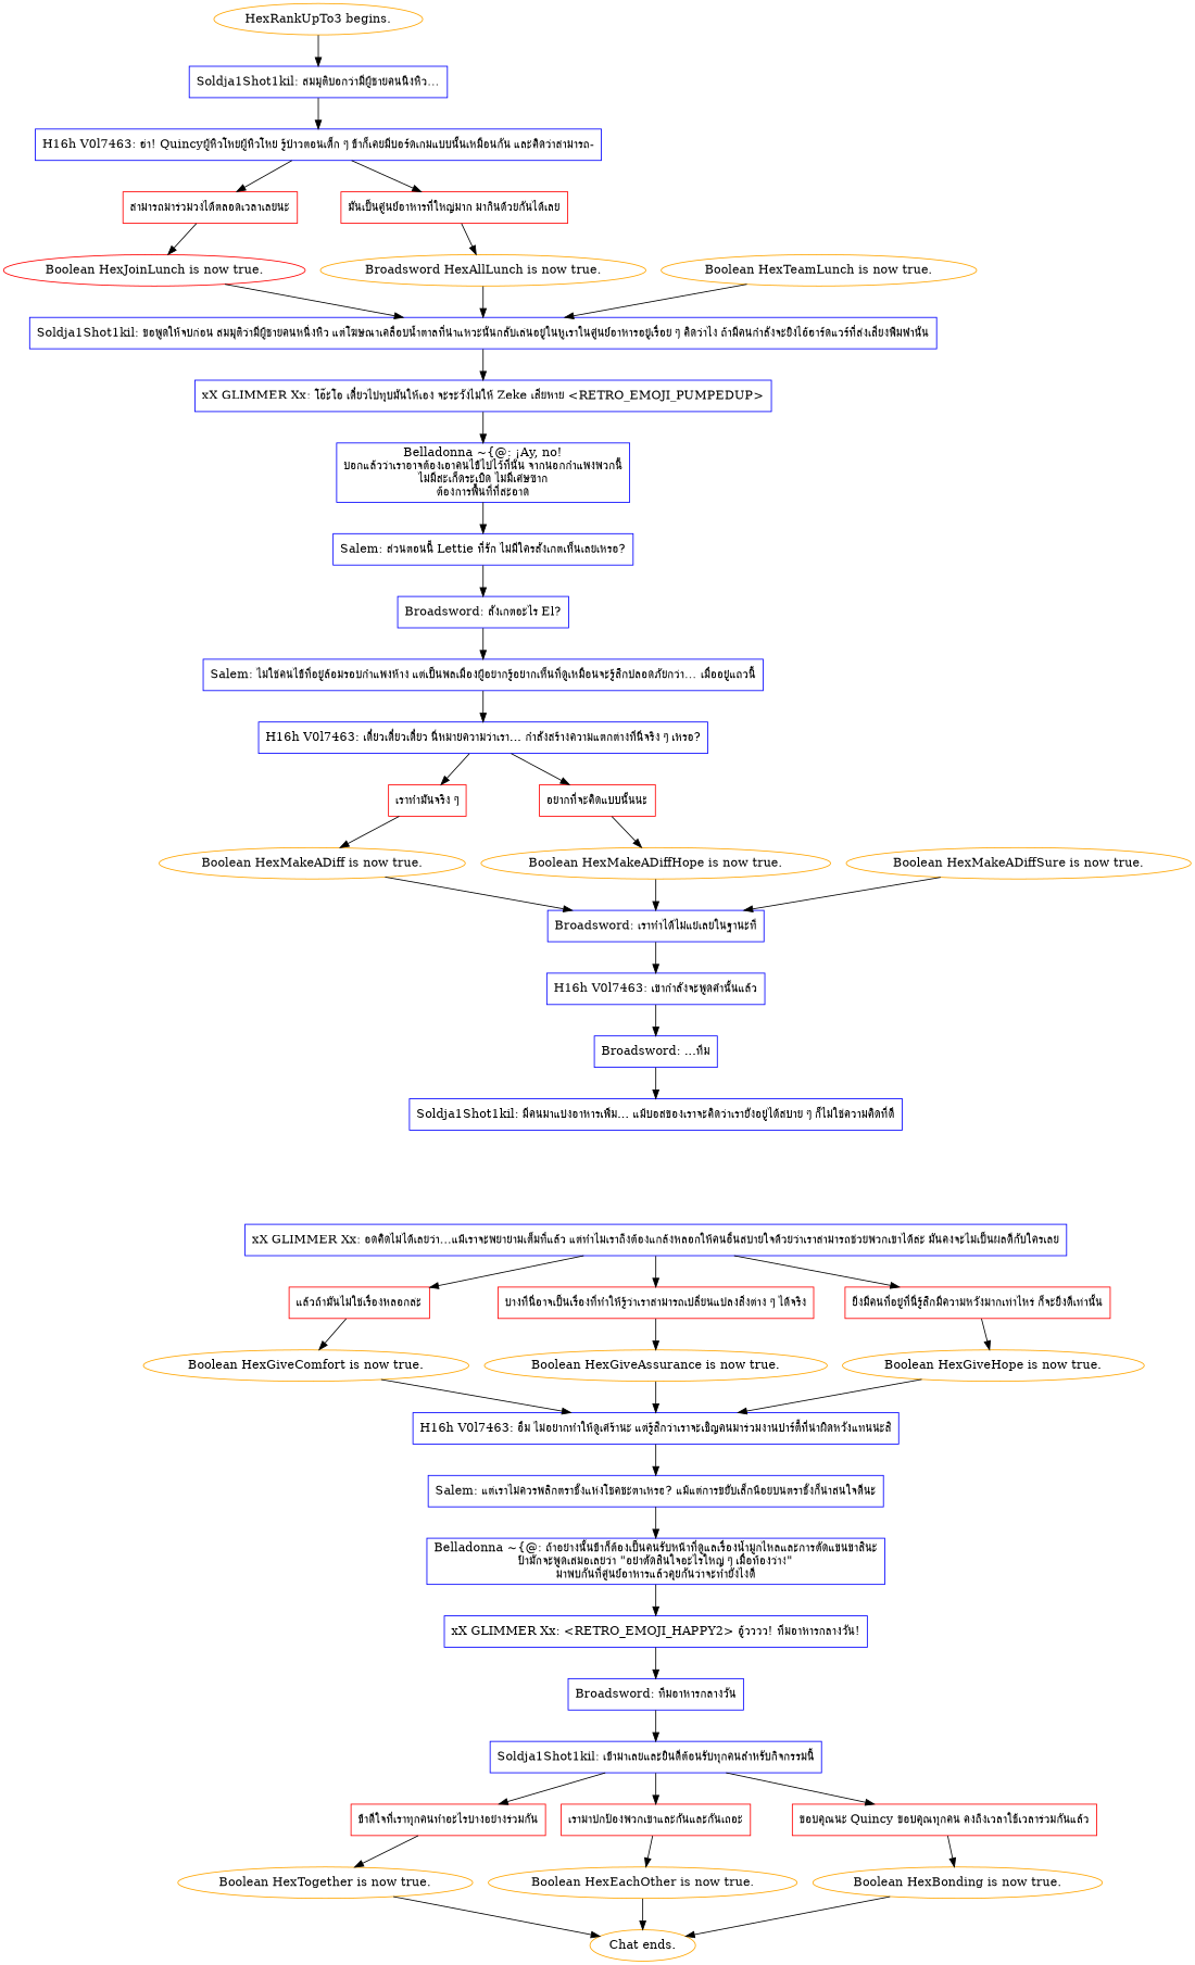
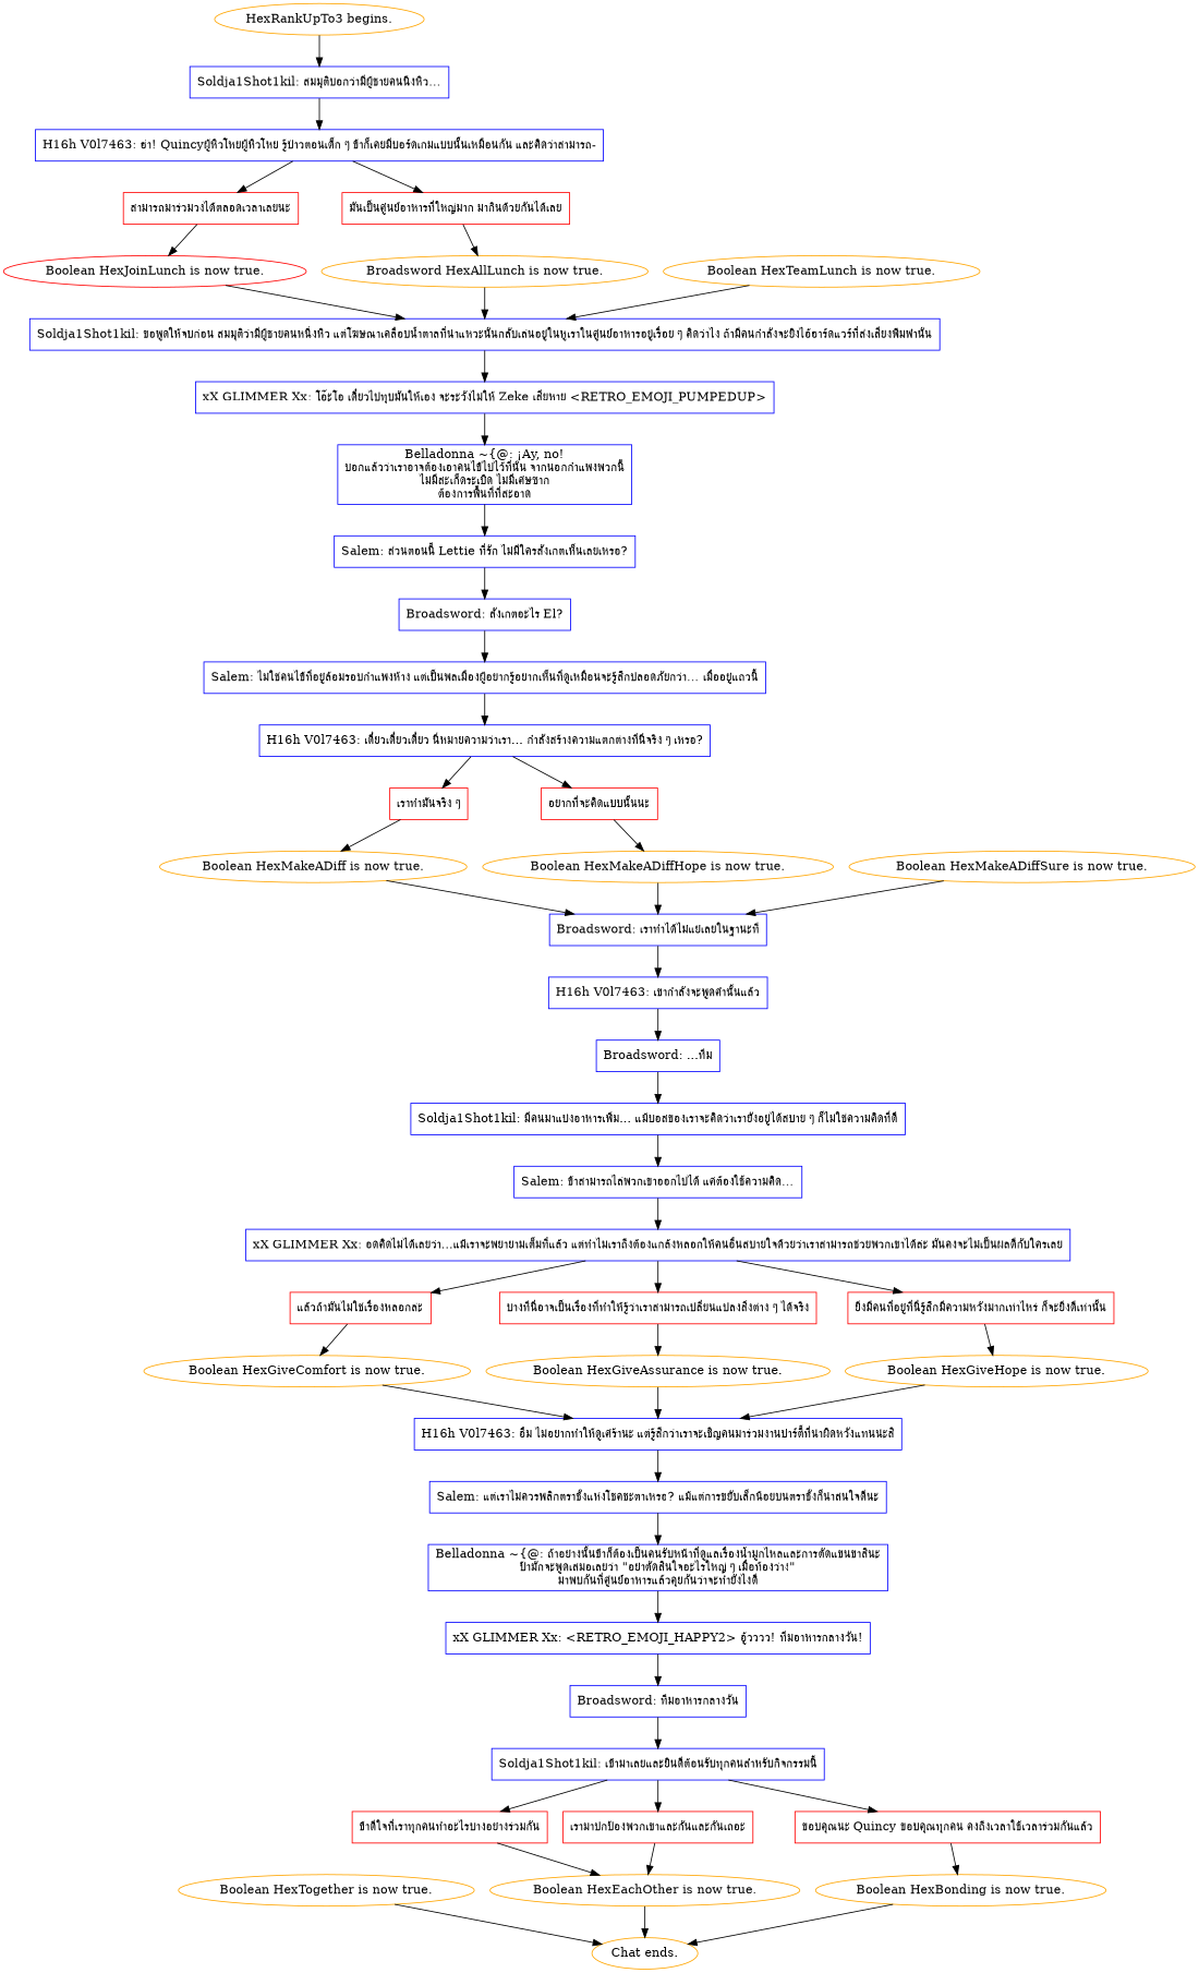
  digraph {
    node [color=blue shape=box]
    "HexRankUpTo3 begins." [color=orange shape=""]
    n2 [label="Soldja1Shot1kil: สมมุติบอกว่ามีผู้ชายคนนึงหิว…"]
    n3 [label="H16h V0l7463: ฮ่า! Quincyผู้หิวโหยผู้หิวโหย รู้ป่าวตอนเด็ก ๆ ข้าก็เคยมีบอร์ดเกมแบบนั้นเหมือนกัน และคิดว่าสามารถ-"]
    n4 [color=red label="สามารถมาร่วมวงได้ตลอดเวลาเลยนะ"]
    n5 [color=red label="มันเป็นศูนย์อาหารที่ใหญ่มาก มากินด้วยกันได้เลย"]
    n6 [color=red label="Boolean HexJoinLunch is now true." shape=""]
    n7 [color=orange label="Broadsword HexAllLunch is now true." shape=""]
    n8 [color=orange label="Boolean HexTeamLunch is now true." shape=""]
    n9 [label="Soldja1Shot1kil: ขอพูดให้จบก่อน สมมุติว่ามีผู้ชายคนหนึ่งหิว แต่โฆษณาเคลือบน้ำตาลที่น่าแหวะนั่นกลับเล่นอยู่ในหูเราในศูนย์อาหารอยู่เรื่อย ๆ คิดว่าไง ถ้ามีคนกำลังจะยิงไอ้ฮาร์ดแวร์ที่ส่งเสียงพึมพำนั่น"]
    n10 [label="xX GLIMMER Xx: โอ๊ะโอ เดี๋ยวไปทุบมันให้เอง จะระวังไม่ให้ Zeke เสียหาย <RETRO_EMOJI_PUMPEDUP>"]
    n11 [label="Belladonna ~{@: ¡Ay, no!\nบอกแล้วว่าเราอาจต้องเอาคนไข้ไปไว้ที่นั่น จากนอกกำแพงพวกนี้\nไม่มีสะเก็ดระเบิด ไม่มีเศษซาก\nต้องการพื้นที่ที่สะอาด"]
    n12 [label="Salem: ส่วนตอนนี้ Lettie ที่รัก ไม่มีใครสังเกตเห็นเลยเหรอ?"]
    n13 [label="Broadsword: สังเกตอะไร El?"]
    n14 [label="Salem: ไม่ใช่คนไข้ที่อยู่ล้อมรอบกำแพงห้าง แต่เป็นพลเมืองผู้อยากรู้อยากเห็นที่ดูเหมือนจะรู้สึกปลอดภัยกว่า… เมื่ออยู่แถวนี้"]
    n15 [label="H16h V0l7463: เดี๋ยวเดี๋ยวเดี๋ยว นี่หมายความว่าเรา... กำลังสร้างความแตกต่างที่นี่จริง ๆ เหรอ?"]
    n16 [color=red label="เราทำมันจริง ๆ"]
    n17 [color=red label="อยากที่จะคิดแบบนั้นนะ"]
    n18 [color=orange label="Boolean HexMakeADiff is now true." shape=""]
    n19 [color=orange label="Boolean HexMakeADiffHope is now true." shape=""]
    n20 [color=orange label="Boolean HexMakeADiffSure is now true." shape=""]
    n21 [label="Broadsword: เราทำได้ไม่แย่เลยในฐานะที"]
    n22 [label="H16h V0l7463: เขากำลังจะพูดคำนั้นแล้ว"]
    n23 [label="Broadsword: ...ทีม"]
    n24 [label="Soldja1Shot1kil: มีคนมาแบ่งอาหารเพิ่ม... แม้บอสของเราจะคิดว่าเรายังอยู่ได้สบาย ๆ ก็ไม่ใช่ความคิดที่ดี"]
+   n25 [label="Salem: ข้าสามารถไล่พวกเขาออกไปได้ แค่ต้องใช้ความคิด…"]
    n26 [label="xX GLIMMER Xx: อดคิดไม่ได้เลยว่า...แม้เราจะพยายามเต็มที่แล้ว แต่ทำไมเราถึงต้องแกล้งหลอกให้คนอื่นสบายใจด้วยว่าเราสามารถช่วยพวกเขาได้ล่ะ มันคงจะไม่เป็นผลดีกับใครเลย"]
    n27 [color=red label="แล้วถ้ามันไม่ใช่เรื่องหลอกล่ะ"]
    n28 [color=red label="บางทีนี่อาจเป็นเรื่องที่ทำให้รู้ว่าเราสามารถเปลี่ยนแปลงสิ่งต่าง ๆ ได้จริง"]
    n29 [color=red label="ยิ่งมีคนที่อยู่ที่นี่รู้สึกมีความหวังมากเท่าไหร่ ก็จะยิ่งดีเท่านั้น"]
    n30 [color=orange label="Boolean HexGiveComfort is now true." shape=""]
    n31 [color=orange label="Boolean HexGiveAssurance is now true." shape=""]
    n32 [color=orange label="Boolean HexGiveHope is now true." shape=""]
    n33 [label="H16h V0l7463: อืม ไม่อยากทำให้ดูเศร้านะ แต่รู้สึกว่าเราจะเชิญคนมาร่วมงานปาร์ตี้ที่น่าผิดหวังแทนน่ะสิ"]
    n34 [label="Salem: แต่เราไม่ควรพลิกตราชั่งแห่งโชคชะตาเหรอ? แม้แต่การขยับเล็กน้อยบนตราชั่งก็น่าสนใจดีนะ"]
    n35 [label="Belladonna ~{@: ถ้าอย่างนั้นข้าก็ต้องเป็นคนรับหน้าที่ดูแลเรื่องน้ำมูกไหลและการตัดแขนขาสินะ\nป้ามักจะพูดเสมอเลยว่า \"อย่าตัดสินใจอะไรใหญ่ ๆ เมื่อท้องว่าง\"\nมาพบกันที่ศูนย์อาหารแล้วคุยกันว่าจะทำยังไงดี"]
    n36 [label="xX GLIMMER Xx: <RETRO_EMOJI_HAPPY2> อู้วววว! ทีมอาหารกลางวัน!"]
    n37 [label="Broadsword: ทีมอาหารกลางวัน"]
    n38 [label="Soldja1Shot1kil: เข้ามาเลยและยินดีต้อนรับทุกคนสำหรับกิจกรรมนี้"]
    n39 [color=red label="ข้าดีใจที่เราทุกคนทำอะไรบางอย่างร่วมกัน"]
    n40 [color=red label="เรามาปกป้องพวกเขาและกันและกันเถอะ"]
    n41 [color=red label="ขอบคุณนะ Quincy ขอบคุณทุกคน คงถึงเวลาใช้เวลาร่วมกันแล้ว"]
    n42 [color=orange label="Boolean HexTogether is now true." shape=""]
    n43 [color=orange label="Boolean HexEachOther is now true." shape=""]
    n44 [color=orange label="Boolean HexBonding is now true." shape=""]
    "Chat ends." [color=orange shape=""]
    "HexRankUpTo3 begins." -> n2
    n2 -> n3
    n3 -> n4
    n3 -> n5
    n4 -> n6
    n5 -> n7
    n6 -> n9
    n7 -> n9
    n8 -> n9
    n9 -> n10
    n10 -> n11
    n11 -> n12
    n12 -> n13
    n13 -> n14
    n14 -> n15
    n15 -> n16
    n15 -> n17
    n16 -> n18
    n17 -> n19
    n18 -> n21
    n19 -> n21
    n20 -> n21
    n21 -> n22
    n22 -> n23
    n23 -> n24
+   n24 -> n25
+   n25 -> n26
    n26 -> n27
    n26 -> n28
    n26 -> n29
    n27 -> n30
    n28 -> n31
    n29 -> n32
    n30 -> n33
    n31 -> n33
    n32 -> n33
    n33 -> n34
    n34 -> n35
    n35 -> n36
    n36 -> n37
    n37 -> n38
    n38 -> n39
    n38 -> n40
    n38 -> n41
-   n39 -> n42
+   n39 -> n43
    n40 -> n43
    n41 -> n44
    n42 -> "Chat ends."
    n43 -> "Chat ends."
    n44 -> "Chat ends."
  }
